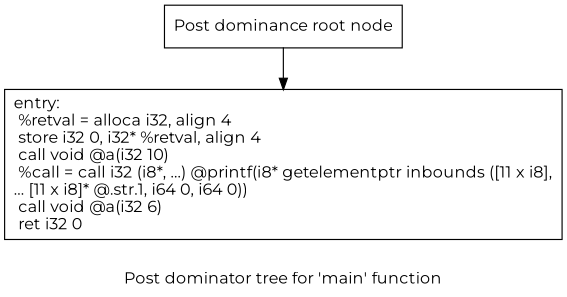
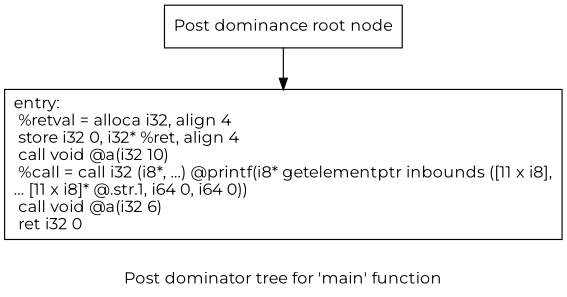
  digraph {
    label="Post dominator tree for 'main' function"
    fontname=Montserrat
    node [shape=record fontname=Montserrat]
    n1 [label="{Post dominance root node}"]
-   n2 [label="{entry:\l  %retval = alloca i32, align 4\l  store i32 0, i32* %retval, align 4\l  call void @a(i32 10)\l  %call = call i32 (i8*, ...) @printf(i8* getelementptr inbounds ([11 x i8],\l... [11 x i8]* @.str.1, i64 0, i64 0))\l  call void @a(i32 6)\l  ret i32 0\l}"]
+   n2 [label="{entry:\l  %retval = alloca i32, align 4\l  store i32 0, i32* %ret, align 4\l  call void @a(i32 10)\l  %call = call i32 (i8*, ...) @printf(i8* getelementptr inbounds ([11 x i8],\l... [11 x i8]* @.str.1, i64 0, i64 0))\l  call void @a(i32 6)\l  ret i32 0\l}"]
    n1 -> n2 [fontname=Montserrat]
  }
